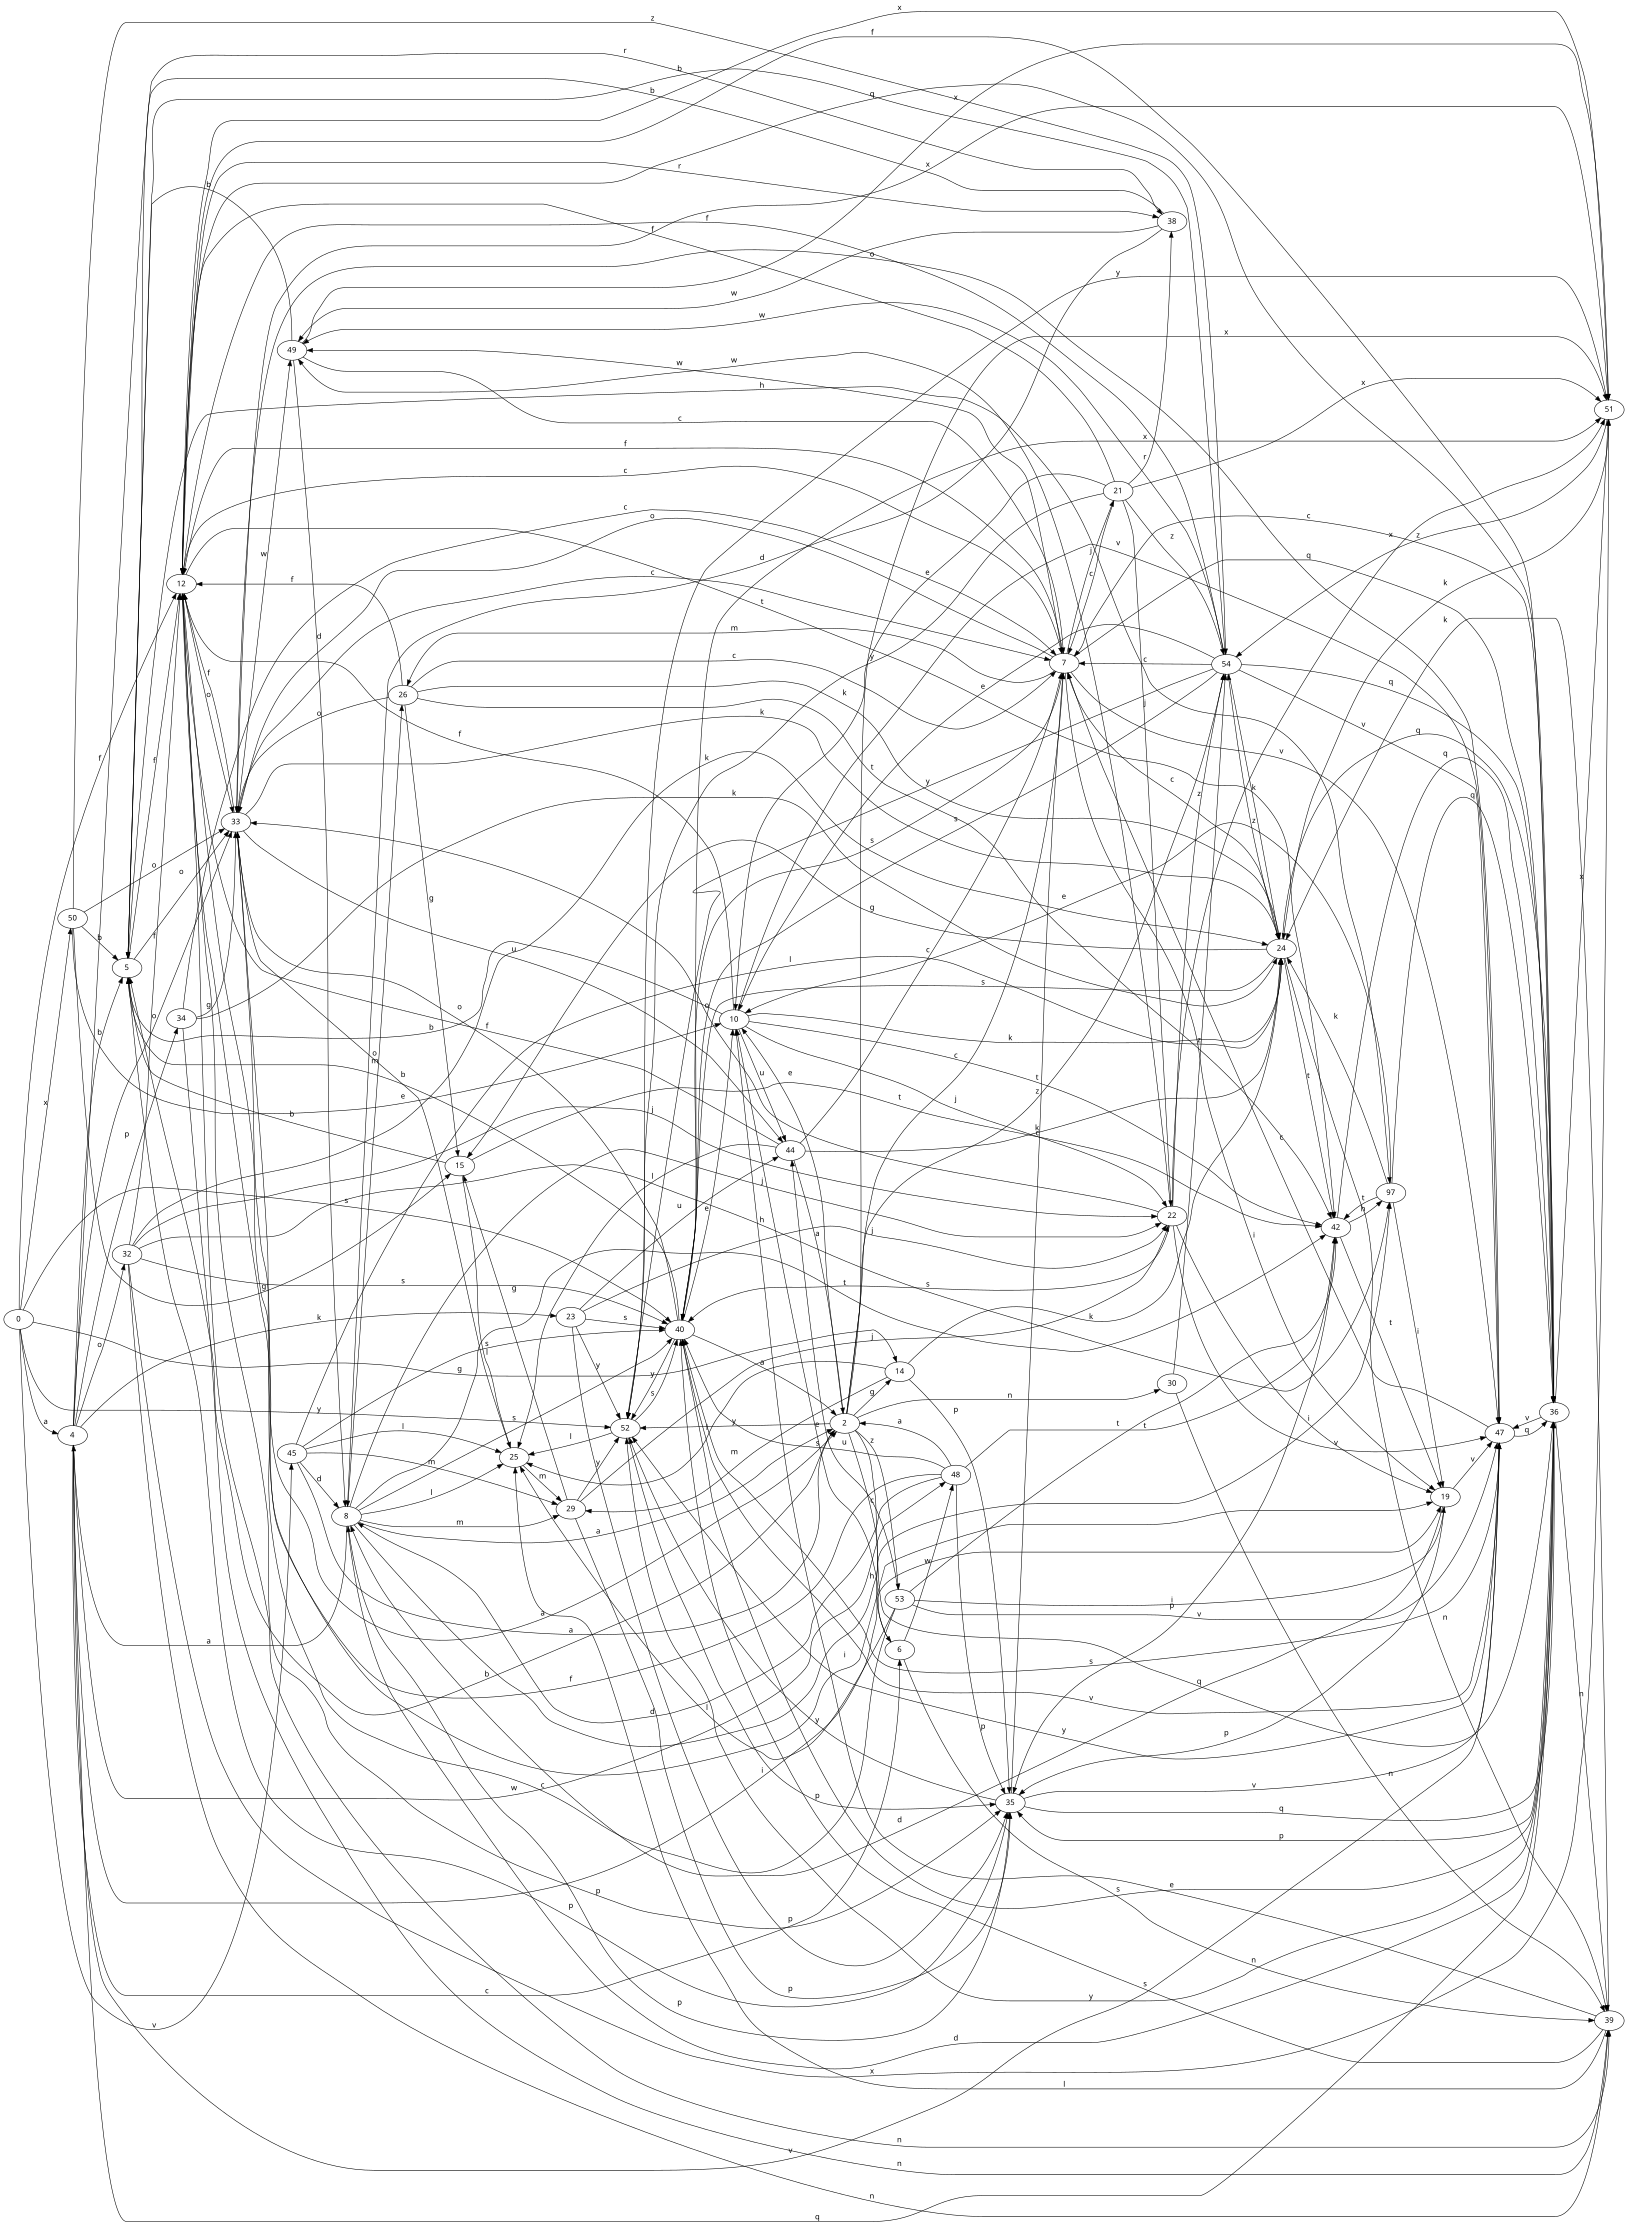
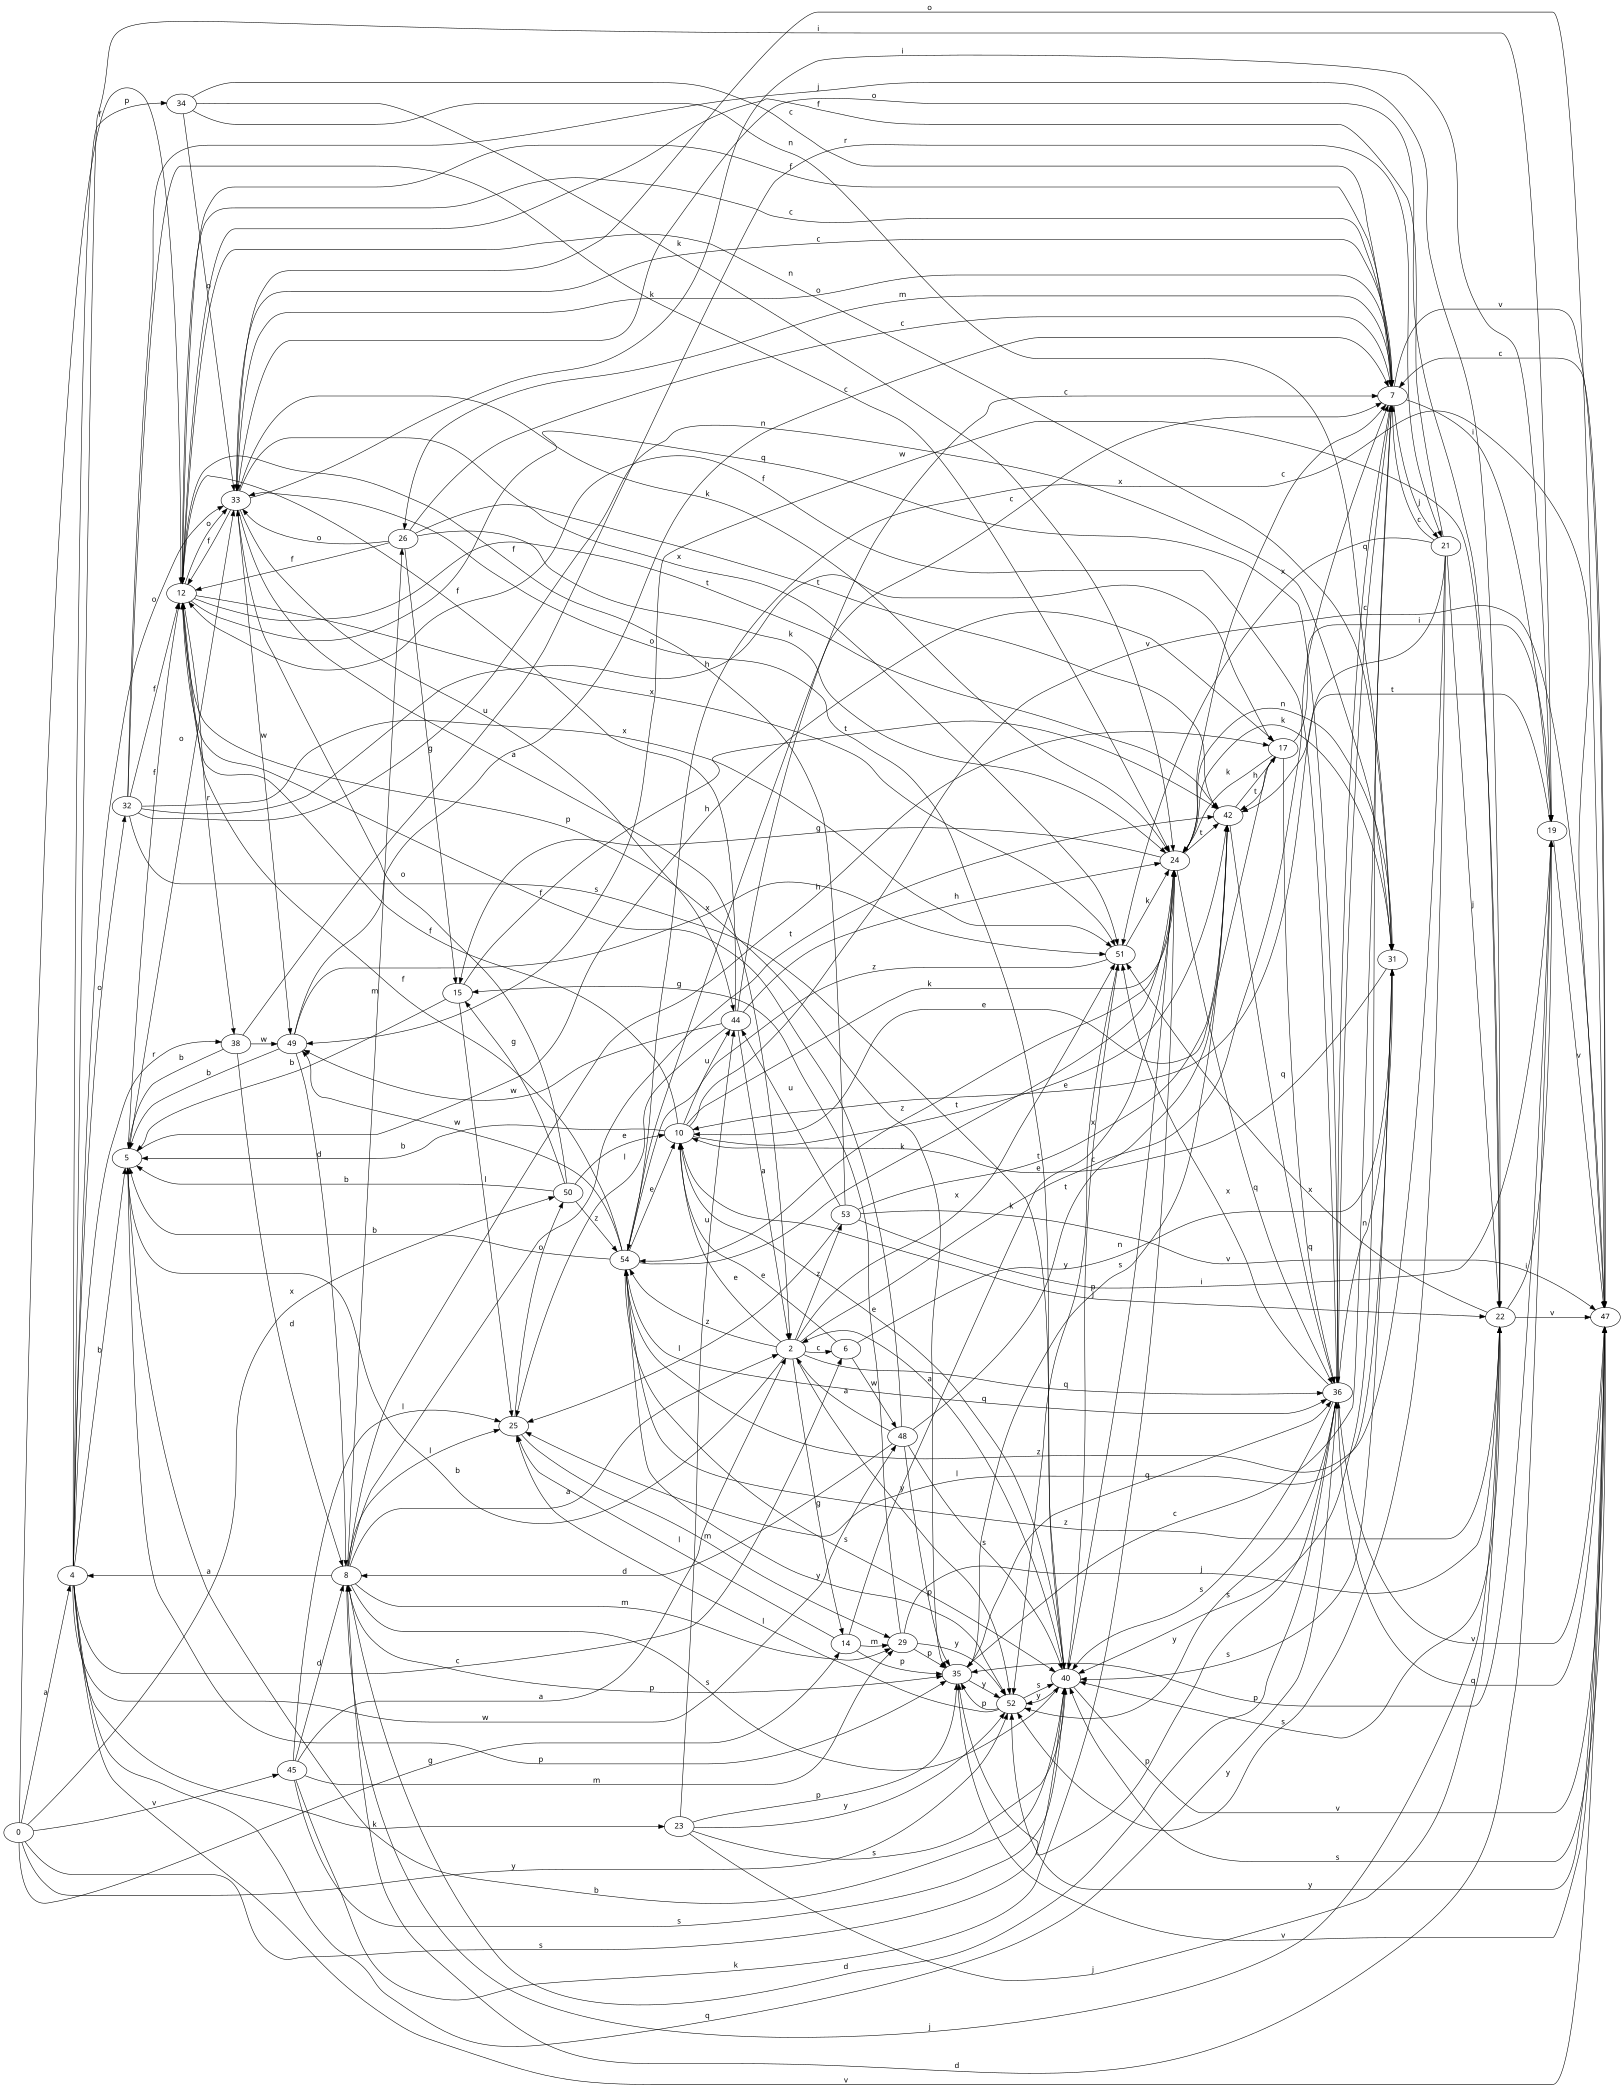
  strict digraph {
    fontname="Noto Sans"
    rankdir=LR
    node [fontname="Noto Sans"]
    edge [fontname="Noto Sans"]
    n1 [label=4]
    0
    12
    14
    40
    45
    50
    52
    5
    6
    19
    23
    32
    33
    34
    36
    38
    47
    48
    7
    51
    35
-   31 [label=39]
+   31
    42
    25
    29
    24
    2
    10
    8
    54
    15
-   17 [label=97]
+   17
    22
    44
    49
-   30
    53
    21
    26
    n1 -> 5 [label=b]
    n1 -> 6 [label=c]
    n1 -> 19 [label=i]
    n1 -> 23 [label=k]
    n1 -> 32 [label=o]
    n1 -> 33 [label=o]
    n1 -> 34 [label=p]
    n1 -> 36 [label=q]
    n1 -> 38 [label=r]
    n1 -> 47 [label=v]
    n1 -> 48 [label=w]
    0 -> n1 [label=a]
    0 -> 12 [label=f]
    0 -> 14 [label=g]
    0 -> 40 [label=s]
    0 -> 45 [label=v]
    0 -> 50 [label=x]
    0 -> 52 [label=y]
    12 -> 33 [label=o]
    12 -> 36 [label=q]
    12 -> 38 [label=r]
    12 -> 7 [label=c]
    12 -> 51 [label=x]
    12 -> 35 [label=p]
    12 -> 31 [label=n]
    12 -> 42 [label=t]
    14 -> 35 [label=p]
    14 -> 25 [label=l]
    14 -> 29 [label=m]
    14 -> 24 [label=k]
    40 -> 52 [label=y]
    40 -> 5 [label=b]
    40 -> 33 [label=o]
    40 -> 47 [label=v]
    40 -> 51 [label=x]
    40 -> 2 [label=a]
    40 -> 10 [label=e]
    45 -> 40 [label=s]
    45 -> 25 [label=l]
    45 -> 29 [label=m]
-   45 -> 24 [label=l]
+   45 -> 24 [label=k]
    45 -> 2 [label=a]
    45 -> 8 [label=d]
    50 -> 5 [label=b]
    50 -> 33 [label=o]
    50 -> 10 [label=e]
    50 -> 54 [label=z]
    50 -> 15 [label=g]
    52 -> 40 [label=s]
    52 -> 35 [label=p]
    52 -> 25 [label=l]
    5 -> 12 [label=f]
    5 -> 33 [label=o]
    5 -> 35 [label=p]
    5 -> 17 [label=h]
    6 -> 48 [label=w]
    6 -> 31 [label=n]
    6 -> 10 [label=e]
    19 -> 47 [label=v]
    19 -> 35 [label=p]
-   42 -> 19 [label=t]
+   19 -> 42 [label=t]
    19 -> 8 [label=d]
    23 -> 40 [label=s]
    23 -> 52 [label=y]
    23 -> 35 [label=p]
    23 -> 22 [label=j]
    23 -> 44 [label=u]
    32 -> 12 [label=f]
    32 -> 40 [label=s]
    32 -> 51 [label=x]
    32 -> 31 [label=n]
    32 -> 24 [label=k]
    32 -> 17 [label=h]
    32 -> 22 [label=j]
    33 -> 12 [label=f]
    33 -> 19 [label=i]
    33 -> 7 [label=c]
    33 -> 51 [label=x]
    33 -> 24 [label=k]
    33 -> 2 [label=a]
    33 -> 44 [label=u]
    33 -> 49 [label=w]
-   34 -> 33 [label=g]
+   34 -> 33 [label=o]
    34 -> 7 [label=c]
    34 -> 31 [label=n]
    34 -> 24 [label=k]
    36 -> 12 [label=f]
    36 -> 40 [label=s]
    36 -> 52 [label=y]
    36 -> 47 [label=v]
    36 -> 7 [label=c]
    36 -> 51 [label=x]
    36 -> 35 [label=p]
    36 -> 31 [label=n]
    36 -> 8 [label=d]
    38 -> 5 [label=b]
    38 -> 8 [label=d]
    38 -> 49 [label=w]
    47 -> 40 [label=s]
    47 -> 52 [label=y]
    47 -> 33 [label=o]
    47 -> 36 [label=q]
    47 -> 7 [label=c]
    48 -> 12 [label=f]
    48 -> 40 [label=s]
    48 -> 35 [label=p]
    48 -> 42 [label=t]
    48 -> 2 [label=a]
    48 -> 8 [label=d]
    7 -> 12 [label=f]
    7 -> 40 [label=s]
    7 -> 19 [label=i]
    7 -> 33 [label=o]
    7 -> 36 [label=q]
    7 -> 47 [label=v]
-   7 -> 49 [label=w]
+   44 -> 49 [label=w]
    7 -> 21 [label=j]
    7 -> 26 [label=m]
    51 -> 52 [label=y]
    51 -> 24 [label=k]
    51 -> 54 [label=z]
    35 -> 52 [label=y]
    35 -> 36 [label=q]
    35 -> 47 [label=v]
    35 -> 7 [label=c]
    31 -> 40 [label=s]
    31 -> 25 [label=l]
    31 -> 24 [label=k]
    31 -> 10 [label=e]
    42 -> 36 [label=q]
    42 -> 35 [label=p]
    42 -> 17 [label=h]
-   25 -> 33 [label=o]
+   25 -> 50 [label=o]
    25 -> 29 [label=m]
    29 -> 52 [label=y]
    29 -> 35 [label=p]
    29 -> 15 [label=g]
    29 -> 22 [label=j]
    24 -> 40 [label=s]
    24 -> 36 [label=q]
    24 -> 7 [label=c]
    24 -> 31 [label=n]
    24 -> 42 [label=t]
    24 -> 54 [label=z]
    24 -> 15 [label=g]
    2 -> 14 [label=g]
    2 -> 52 [label=y]
    2 -> 5 [label=b]
    2 -> 6 [label=c]
    2 -> 36 [label=q]
    2 -> 7 [label=c]
    2 -> 51 [label=x]
    2 -> 10 [label=e]
    2 -> 54 [label=z]
-   2 -> 30 [label=n]
    2 -> 53 [label=z]
    10 -> 12 [label=f]
    10 -> 5 [label=b]
    10 -> 47 [label=v]
    10 -> 42 [label=t]
    10 -> 24 [label=k]
    10 -> 22 [label=j]
    10 -> 44 [label=u]
    8 -> n1 [label=a]
    8 -> 40 [label=s]
    8 -> 35 [label=p]
    8 -> 42 [label=t]
    8 -> 25 [label=l]
    8 -> 29 [label=m]
    8 -> 2 [label=a]
    8 -> 17 [label=h]
    8 -> 22 [label=j]
    8 -> 26 [label=m]
    54 -> 12 [label=f]
    54 -> 40 [label=s]
    54 -> 52 [label=y]
    54 -> 5 [label=b]
    54 -> 36 [label=q]
-   54 -> 47 [label=v]
+   54 -> 47 [label=x]
    54 -> 7 [label=c]
    54 -> 24 [label=k]
    54 -> 10 [label=e]
    54 -> 49 [label=w]
    15 -> 5 [label=b]
    15 -> 42 [label=t]
    15 -> 25 [label=l]
    17 -> 19 [label=i]
    17 -> 36 [label=q]
    17 -> 42 [label=t]
    17 -> 24 [label=k]
    17 -> 10 [label=e]
    22 -> 40 [label=s]
    22 -> 19 [label=i]
    22 -> 33 [label=o]
    22 -> 47 [label=v]
    22 -> 51 [label=x]
    22 -> 54 [label=z]
    22 -> 49 [label=w]
    44 -> 12 [label=f]
    44 -> 7 [label=c]
    44 -> 25 [label=l]
-   44 -> 24 [label=k]
+   44 -> 24 [label=h]
    44 -> 2 [label=a]
    49 -> 5 [label=b]
    49 -> 7 [label=c]
    49 -> 51 [label=x]
    49 -> 8 [label=d]
-   30 -> 31 [label=n]
-   30 -> 54 [label=z]
-   53 -> 12 [label=c]
+   53 -> 12 [label=f]
    53 -> 19 [label=i]
    53 -> 47 [label=v]
    53 -> 42 [label=t]
    53 -> 25 [label=l]
    53 -> 44 [label=u]
    21 -> 12 [label=f]
    21 -> 52 [label=y]
-   21 -> 38 [label=r]
+   38 -> 21 [label=r]
    21 -> 7 [label=c]
    21 -> 51 [label=x]
    21 -> 10 [label=e]
    21 -> 54 [label=z]
    21 -> 22 [label=j]
    26 -> 12 [label=f]
    26 -> 33 [label=o]
    26 -> 7 [label=c]
    26 -> 42 [label=t]
    26 -> 24 [label=k]
    26 -> 15 [label=g]
  }
